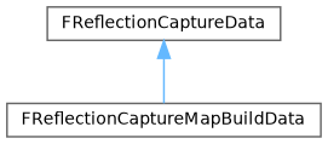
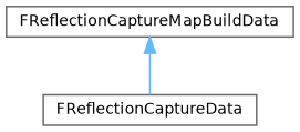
  digraph {
    rankdir=TB
    node [color=grey40 fillcolor=white fontname=Helvetica fontsize=10 shape=box style=filled]
    n1 [height=0.2 label=FReflectionCaptureData width=0.4]
    n2 [height=0.2 label=FReflectionCaptureMapBuildData width=0.4]
-   n1 -> n2 [color=steelblue1 dir=back fontname=Helvetica fontsize=10 labelfontname=Helvetica labelfontsize=10 style=solid]
+   n2 -> n1 [color=steelblue1 dir=back fontname=Helvetica fontsize=10 labelfontname=Helvetica labelfontsize=10 style=solid]
  }
